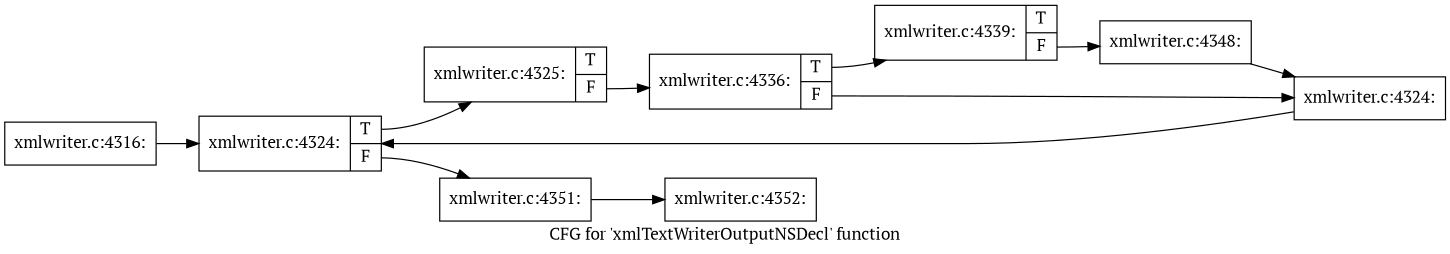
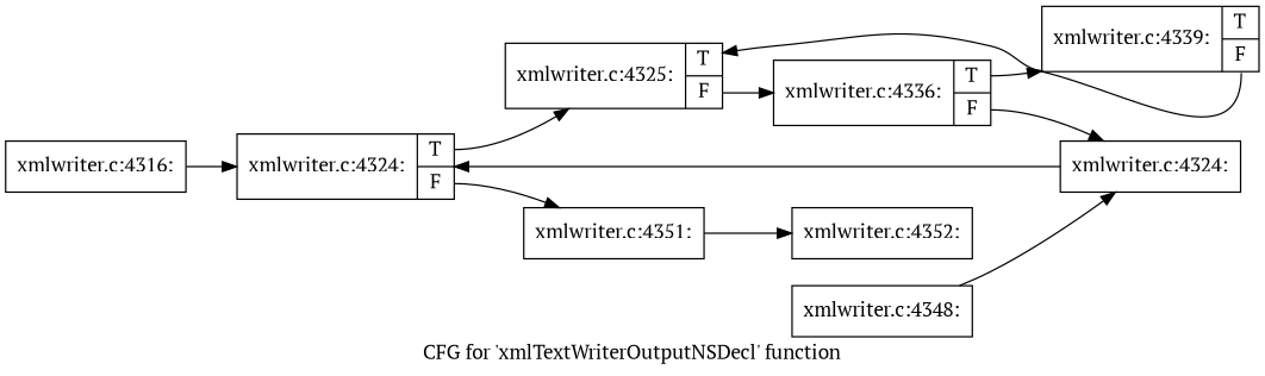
  digraph {
    fontname="PT Serif"
    label="CFG for 'xmlTextWriterOutputNSDecl' function"
    rankdir=LR
    node [fontname="PT Serif" shape=record]
    edge [fontname="PT Serif"]
    n1 [label="{xmlwriter.c:4316:}"]
    n2 [label="{xmlwriter.c:4324:|{<s0>T|<s1>F}}"]
    n3 [label="{xmlwriter.c:4325:|{<s0>T|<s1>F}}"]
    n4 [label="{xmlwriter.c:4351:}"]
    n5 [label="{xmlwriter.c:4336:|{<s0>T|<s1>F}}"]
    n6 [label="{xmlwriter.c:4352:}"]
    n7 [label="{xmlwriter.c:4339:|{<s0>T|<s1>F}}"]
    n8 [label="{xmlwriter.c:4324:}"]
    n9 [label="{xmlwriter.c:4348:}"]
    n1 -> n2
    n2 -> n3 [tailport=s0]
    n2 -> n4 [tailport=s1]
    n3 -> n5 [tailport=s1]
    n4 -> n6
    n5 -> n7 [tailport=s0]
    n5 -> n8 [tailport=s1]
-   n7 -> n9 [tailport=s1]
+   n7 -> n3 [tailport=s1]
    n8 -> n2
    n9 -> n8
  }
